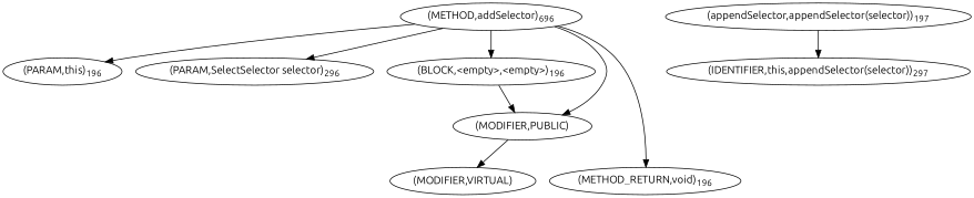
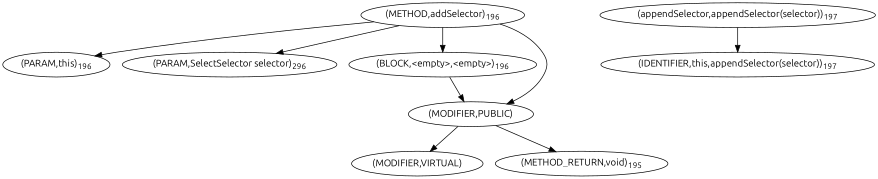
  digraph {
    fontname=Ubuntu
    node [fontname=Ubuntu]
    edge [fontname=Ubuntu]
-   n1 [label=<(METHOD,addSelector)<SUB>696</SUB>>]
+   n1 [label=<(METHOD,addSelector)<SUB>196</SUB>>]
    n2 [label=<(PARAM,this)<SUB>196</SUB>>]
    n3 [label=<(PARAM,SelectSelector selector)<SUB>296</SUB>>]
    n4 [label=<(BLOCK,&lt;empty&gt;,&lt;empty&gt;)<SUB>196</SUB>>]
    n5 [label=<(MODIFIER,PUBLIC)>]
-   n6 [label=<(METHOD_RETURN,void)<SUB>196</SUB>>]
+   n6 [label=<(METHOD_RETURN,void)<SUB>195</SUB>>]
    n7 [label=<(MODIFIER,VIRTUAL)>]
    n8 [label=<(appendSelector,appendSelector(selector))<SUB>197</SUB>>]
-   n9 [label=<(IDENTIFIER,this,appendSelector(selector))<SUB>297</SUB>>]
+   n9 [label=<(IDENTIFIER,this,appendSelector(selector))<SUB>197</SUB>>]
    n1 -> n2
    n1 -> n3
    n1 -> n4
    n1 -> n5
-   n1 -> n6
+   n5 -> n6
    n4 -> n5
    n5 -> n7
    n8 -> n9
  }
